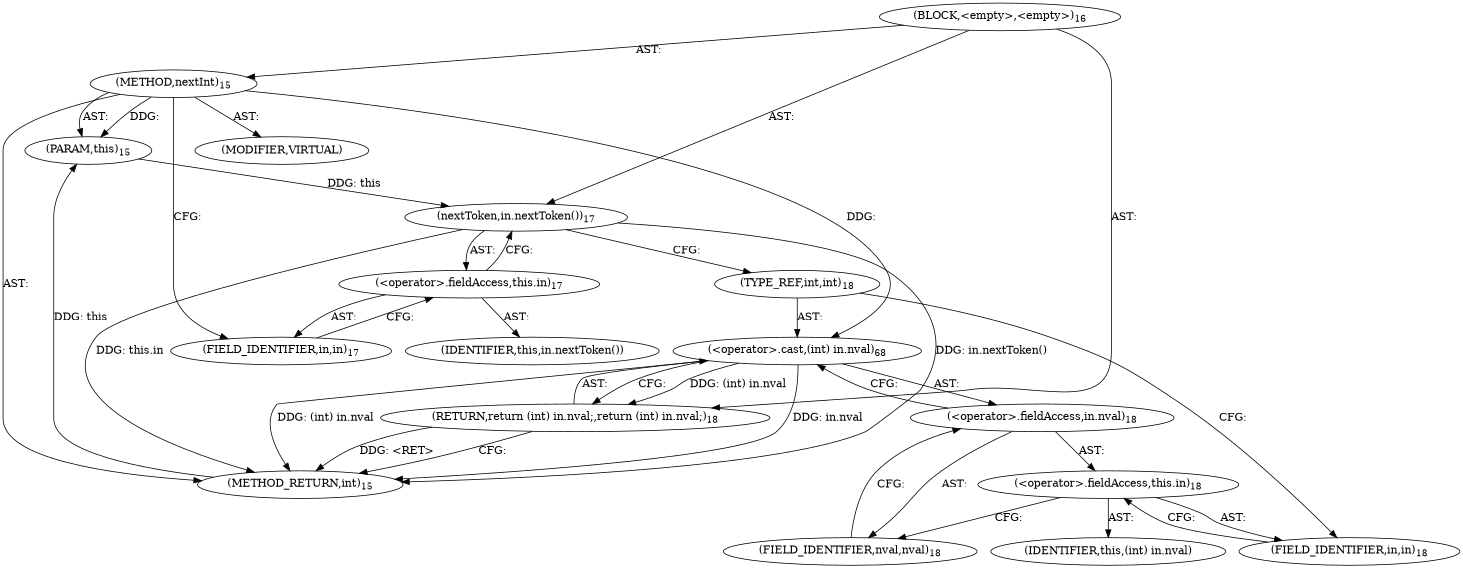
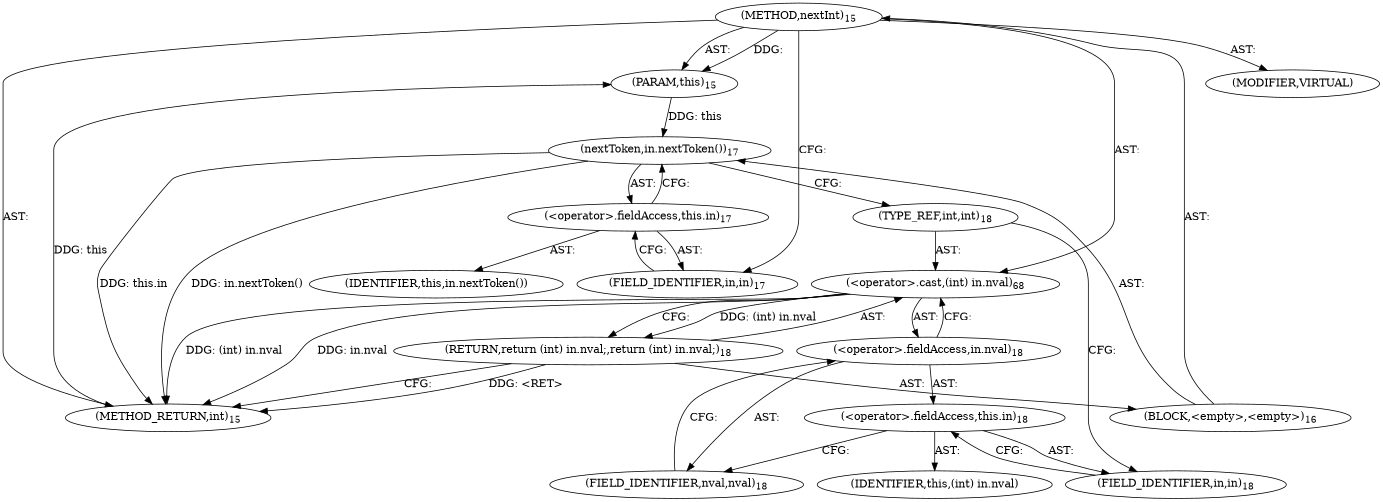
  digraph {
    n1 [label=<(METHOD,nextInt)<SUB>15</SUB>>]
    n2 [label=<(PARAM,this)<SUB>15</SUB>>]
    n3 [label=<(FIELD_IDENTIFIER,in,in)<SUB>17</SUB>>]
    n4 [label=<(&lt;operator&gt;.cast,(int) in.nval)<SUB>68</SUB>>]
    n5 [label=<(MODIFIER,VIRTUAL)>]
    n6 [label=<(METHOD_RETURN,int)<SUB>15</SUB>>]
    n7 [label=<(nextToken,in.nextToken())<SUB>17</SUB>>]
    n8 [label=<(BLOCK,&lt;empty&gt;,&lt;empty&gt;)<SUB>16</SUB>>]
    n9 [label=<(RETURN,return (int) in.nval;,return (int) in.nval;)<SUB>18</SUB>>]
    n10 [label=<(&lt;operator&gt;.fieldAccess,this.in)<SUB>17</SUB>>]
    n11 [label=<(&lt;operator&gt;.fieldAccess,in.nval)<SUB>18</SUB>>]
    n12 [label=<(TYPE_REF,int,int)<SUB>18</SUB>>]
    n13 [label=<(IDENTIFIER,this,in.nextToken())>]
    n14 [label=<(FIELD_IDENTIFIER,in,in)<SUB>18</SUB>>]
    n15 [label=<(&lt;operator&gt;.fieldAccess,this.in)<SUB>18</SUB>>]
    n16 [label=<(FIELD_IDENTIFIER,nval,nval)<SUB>18</SUB>>]
    n17 [label=<(IDENTIFIER,this,(int) in.nval)>]
    n1 -> n2 [label="AST: "]
    n1 -> n2 [label="DDG: "]
    n1 -> n3 [label="CFG: "]
-   n1 -> n4 [label="DDG: "]
+   n1 -> n4 [label="AST: "]
    n1 -> n5 [label="AST: "]
    n1 -> n6 [label="AST: "]
    n2 -> n7 [label="DDG: this"]
    n3 -> n10 [label="CFG: "]
    n4 -> n6 [label="DDG: in.nval"]
    n4 -> n6 [label="DDG: (int) in.nval"]
    n4 -> n9 [label="CFG: "]
    n4 -> n9 [label="DDG: (int) in.nval"]
    n4 -> n11 [label="AST: "]
    n6 -> n2 [label="DDG: this"]
    n7 -> n6 [label="DDG: this.in"]
    n7 -> n6 [label="DDG: in.nextToken()"]
    n7 -> n10 [label="AST: "]
    n7 -> n12 [label="CFG: "]
    n8 -> n1 [label="AST: "]
    n8 -> n7 [label="AST: "]
-   n8 -> n9 [label="AST: "]
+   n9 -> n8 [label="AST: "]
    n9 -> n4 [label="AST: "]
    n9 -> n6 [label="CFG: "]
    n9 -> n6 [label="DDG: &lt;RET&gt;"]
    n10 -> n3 [label="AST: "]
    n10 -> n7 [label="CFG: "]
    n10 -> n13 [label="AST: "]
    n11 -> n4 [label="CFG: "]
    n11 -> n15 [label="AST: "]
    n11 -> n16 [label="AST: "]
    n12 -> n4 [label="AST: "]
    n12 -> n14 [label="CFG: "]
    n14 -> n15 [label="CFG: "]
    n15 -> n14 [label="AST: "]
    n15 -> n16 [label="CFG: "]
    n15 -> n17 [label="AST: "]
    n16 -> n11 [label="CFG: "]
  }
